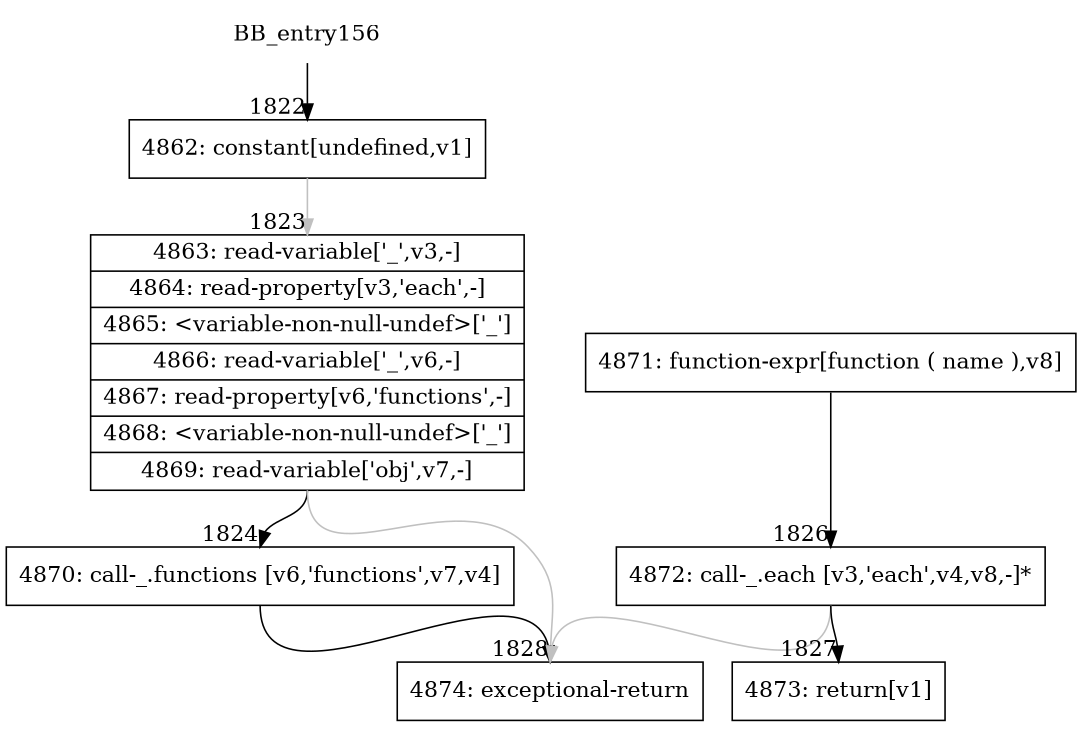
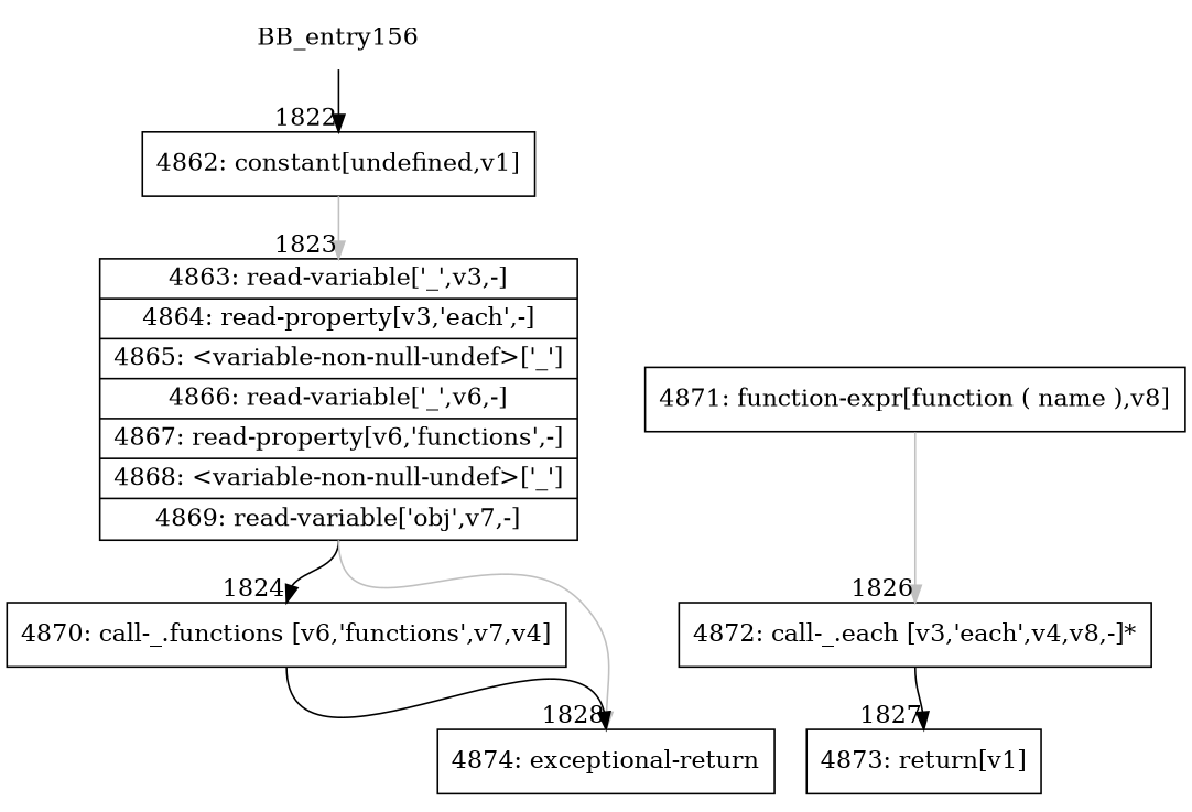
  digraph {
    rankdir=TD
    node [shape=record]
    edge [headport=n tailport=s]
    n1 [label=BB_entry156 shape=none]
    n2 [label="{4862: constant[undefined,v1]}"]
    n3 [label="{4863: read-variable['_',v3,-]|4864: read-property[v3,'each',-]|4865: \<variable-non-null-undef\>['_']|4866: read-variable['_',v6,-]|4867: read-property[v6,'functions',-]|4868: \<variable-non-null-undef\>['_']|4869: read-variable['obj',v7,-]}"]
    n4 [label="{4870: call-_.functions [v6,'functions',v7,v4]}"]
    n5 [label="{4874: exceptional-return}"]
    n6 [label="{4871: function-expr[function ( name ),v8]}"]
    n7 [label="{4872: call-_.each [v3,'each',v4,v8,-]*}"]
    n8 [label="{4873: return[v1]}"]
    n1 -> n2 [headlabel="    1822"]
    n2 -> n3 [color=gray headlabel="      1823"]
    n3 -> n4 [headlabel="      1824"]
    n3 -> n5 [color=gray headlabel="      1828"]
    n4 -> n5 [color=black]
-   n6 -> n7 [headlabel="      1826"]
-   n7 -> n5 [color=gray]
+   n6 -> n7 [headlabel="      1826" color=gray]
    n7 -> n8 [headlabel="      1827"]
  }
